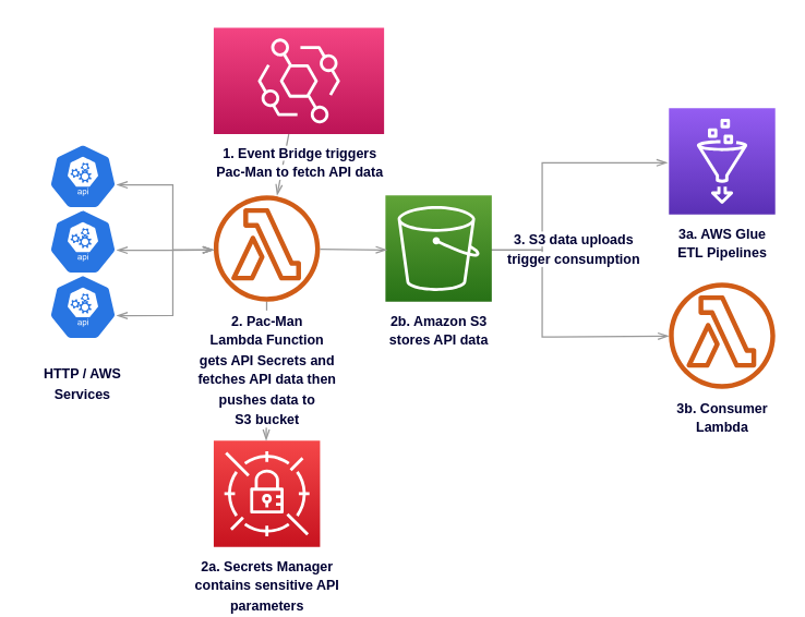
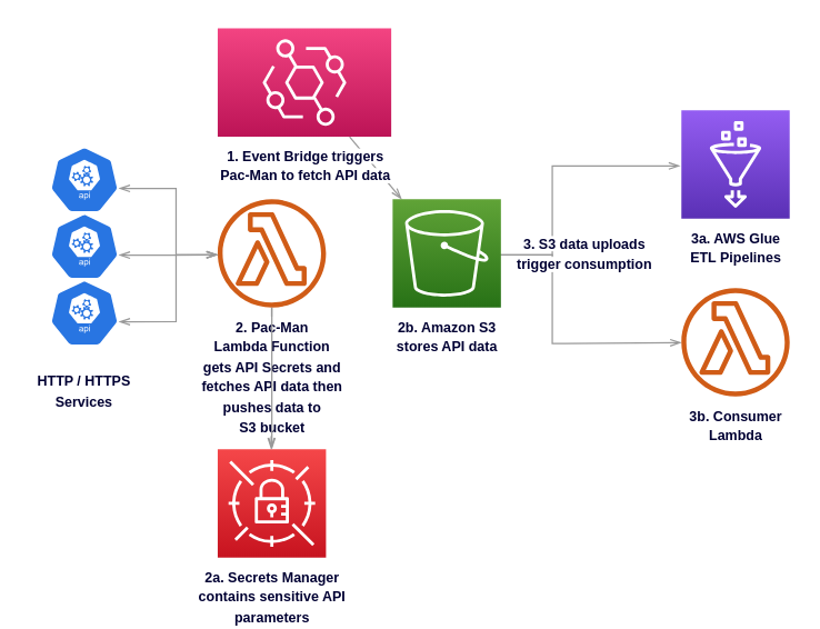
  <mxCell id="0" />
  <mxCell id="1" parent="0" />
  <mxCell id="2" value="" style="endArrow=openThin;html=1;strokeColor=#999999;endFill=0;rounded=0;" edge="1" parent="1" target="17"><mxGeometry width="50" height="50" relative="1" as="geometry"><mxPoint x="357.01" y="183" as="sourcePoint" /><mxPoint x="427" y="253" as="targetPoint" /><Array as="points"><mxPoint x="397.01" y="183" /><mxPoint x="397" y="247" /></Array></mxGeometry></mxCell>
  <mxCell id="3" value="" style="endArrow=openThin;html=1;strokeColor=#999999;endFill=0;entryX=-0.013;entryY=0.513;entryDx=0;entryDy=0;entryPerimeter=0;rounded=0;" edge="1" parent="1" target="8"><mxGeometry width="50" height="50" relative="1" as="geometry"><mxPoint x="357" y="183" as="sourcePoint" /><mxPoint x="293.014" y="193.014" as="targetPoint" /><Array as="points"><mxPoint x="397" y="183" /><mxPoint x="397" y="119" /></Array></mxGeometry></mxCell>
- <mxCell id="4" value="" style="endArrow=openThin;html=1;strokeColor=#999999;endFill=0;" edge="1" parent="1" source="15" target="6"><mxGeometry width="50" height="50" relative="1" as="geometry"><mxPoint x="286" y="113" as="sourcePoint" /><mxPoint x="336" y="63" as="targetPoint" /></mxGeometry></mxCell>
+ <mxCell id="4" value="" style="endArrow=openThin;html=1;strokeColor=#999999;endFill=0;" edge="1" parent="1" source="15" target="7"><mxGeometry width="50" height="50" relative="1" as="geometry"><mxPoint x="286" y="113" as="sourcePoint" /><mxPoint x="336" y="63" as="targetPoint" /></mxGeometry></mxCell>
  <mxCell id="5" value="" style="endArrow=openThin;html=1;strokeColor=#999999;endFill=0;" edge="1" parent="1" source="6"><mxGeometry width="50" height="50" relative="1" as="geometry"><mxPoint x="194.5" y="278" as="sourcePoint" /><mxPoint x="194.5" y="323" as="targetPoint" /></mxGeometry></mxCell>
  <mxCell id="6" value="&lt;font style=&quot;font-size: 10px ; background-color: rgb(255 , 255 , 255)&quot; color=&quot;#000033&quot;&gt;&lt;b&gt;2. Pac-Man&lt;br&gt;Lambda Function&lt;br&gt;gets API Secrets and&lt;br&gt;fetches API data then&lt;br&gt;pushes data to&lt;br&gt;S3 bucket&lt;/b&gt;&lt;/font&gt;" style="outlineConnect=0;fontColor=#232F3E;gradientColor=none;fillColor=#D05C17;strokeColor=none;dashed=0;verticalLabelPosition=bottom;verticalAlign=top;align=center;html=1;fontSize=12;fontStyle=0;aspect=fixed;pointerEvents=1;shape=mxgraph.aws4.lambda_function;labelBackgroundColor=#ffffff;" parent="1" vertex="1"><mxGeometry x="156" y="143" width="78" height="78" as="geometry" /></mxCell>
  <mxCell id="7" value="&lt;font style=&quot;font-size: 10px&quot; color=&quot;#000033&quot;&gt;&lt;b&gt;2b. Amazon S3&lt;br&gt;stores API data&lt;/b&gt;&lt;br&gt;&lt;/font&gt;" style="outlineConnect=0;fontColor=#232F3E;gradientColor=#60A337;gradientDirection=north;fillColor=#277116;strokeColor=#ffffff;dashed=0;verticalLabelPosition=bottom;verticalAlign=top;align=center;html=1;fontSize=12;fontStyle=0;aspect=fixed;shape=mxgraph.aws4.resourceIcon;resIcon=mxgraph.aws4.s3;labelBackgroundColor=#ffffff;" parent="1" vertex="1"><mxGeometry x="282" y="143" width="78" height="78" as="geometry" /></mxCell>
  <mxCell id="8" value="&lt;font style=&quot;font-size: 10px&quot; color=&quot;#000033&quot;&gt;&lt;b&gt;3a. AWS Glue&lt;br&gt;ETL Pipelines&lt;/b&gt;&lt;/font&gt;" style="outlineConnect=0;fontColor=#232F3E;gradientColor=#945DF2;gradientDirection=north;fillColor=#5A30B5;strokeColor=#ffffff;dashed=0;verticalLabelPosition=bottom;verticalAlign=top;align=center;html=1;fontSize=12;fontStyle=0;aspect=fixed;shape=mxgraph.aws4.resourceIcon;resIcon=mxgraph.aws4.glue;labelBackgroundColor=#ffffff;" parent="1" vertex="1"><mxGeometry x="490" y="79" width="78" height="78" as="geometry" /></mxCell>
  <mxCell id="9" style="edgeStyle=orthogonalEdgeStyle;rounded=0;orthogonalLoop=1;jettySize=auto;html=1;exitX=0.995;exitY=0.63;exitDx=0;exitDy=0;exitPerimeter=0;startArrow=openThin;startFill=0;endArrow=openThin;endFill=0;strokeColor=#999999;" edge="1" parent="1" source="10" target="6"><mxGeometry relative="1" as="geometry"><Array as="points"><mxPoint x="126" y="135" /><mxPoint x="126" y="183" /></Array></mxGeometry></mxCell>
  <mxCell id="10" value="" style="html=1;dashed=0;whitespace=wrap;fillColor=#2875E2;strokeColor=#ffffff;points=[[0.005,0.63,0],[0.1,0.2,0],[0.9,0.2,0],[0.5,0,0],[0.995,0.63,0],[0.72,0.99,0],[0.5,1,0],[0.28,0.99,0]];shape=mxgraph.kubernetes.icon;prIcon=api" vertex="1" parent="1"><mxGeometry x="35" y="105" width="50" height="48" as="geometry" /></mxCell>
  <mxCell id="11" style="edgeStyle=orthogonalEdgeStyle;rounded=0;orthogonalLoop=1;jettySize=auto;html=1;exitX=0.995;exitY=0.63;exitDx=0;exitDy=0;exitPerimeter=0;startArrow=openThin;startFill=0;endArrow=openThin;endFill=0;strokeColor=#999999;" edge="1" parent="1" source="12"><mxGeometry relative="1" as="geometry"><mxPoint x="156" y="183" as="targetPoint" /></mxGeometry></mxCell>
  <mxCell id="12" value="" style="html=1;dashed=0;whitespace=wrap;fillColor=#2875E2;strokeColor=#ffffff;points=[[0.005,0.63,0],[0.1,0.2,0],[0.9,0.2,0],[0.5,0,0],[0.995,0.63,0],[0.72,0.99,0],[0.5,1,0],[0.28,0.99,0]];shape=mxgraph.kubernetes.icon;prIcon=api" vertex="1" parent="1"><mxGeometry x="35" y="153" width="50" height="48" as="geometry" /></mxCell>
  <mxCell id="13" style="edgeStyle=orthogonalEdgeStyle;rounded=0;orthogonalLoop=1;jettySize=auto;html=1;exitX=0.995;exitY=0.63;exitDx=0;exitDy=0;exitPerimeter=0;startArrow=openThin;startFill=0;endArrow=openThin;endFill=0;strokeColor=#999999;" edge="1" parent="1" source="14"><mxGeometry relative="1" as="geometry"><mxPoint x="156" y="183" as="targetPoint" /><Array as="points"><mxPoint x="126" y="231" /><mxPoint x="126" y="183" /></Array></mxGeometry></mxCell>
  <mxCell id="14" value="" style="html=1;dashed=0;whitespace=wrap;fillColor=#2875E2;strokeColor=#ffffff;points=[[0.005,0.63,0],[0.1,0.2,0],[0.9,0.2,0],[0.5,0,0],[0.995,0.63,0],[0.72,0.99,0],[0.5,1,0],[0.28,0.99,0]];shape=mxgraph.kubernetes.icon;prIcon=api" vertex="1" parent="1"><mxGeometry x="35" y="201" width="50" height="48" as="geometry" /></mxCell>
  <mxCell id="15" value="&lt;font style=&quot;font-size: 10px ; background-color: rgb(255 , 255 , 255)&quot; color=&quot;#000033&quot;&gt;&lt;b&gt;1. Event Bridge triggers&lt;br&gt;Pac-Man to fetch API data&lt;/b&gt;&lt;/font&gt;" style="outlineConnect=0;fontColor=#232F3E;gradientColor=#F34482;gradientDirection=north;fillColor=#BC1356;strokeColor=#ffffff;dashed=0;verticalLabelPosition=bottom;verticalAlign=top;align=center;html=1;fontSize=12;fontStyle=0;aspect=fixed;shape=mxgraph.aws4.resourceIcon;resIcon=mxgraph.aws4.eventbridge;" vertex="1" parent="1"><mxGeometry x="156" y="20" width="125" height="78" as="geometry" /></mxCell>
  <mxCell id="16" value="&lt;font style=&quot;font-size: 10px&quot; color=&quot;#000033&quot;&gt;&lt;b&gt;2a. Secrets Manager&lt;br&gt;contains sensitive API&lt;br&gt;parameters&lt;/b&gt;&lt;br&gt;&lt;/font&gt;" style="outlineConnect=0;fontColor=#232F3E;gradientColor=#F54749;gradientDirection=north;fillColor=#C7131F;strokeColor=#ffffff;dashed=0;verticalLabelPosition=bottom;verticalAlign=top;align=center;html=1;fontSize=12;fontStyle=0;aspect=fixed;shape=mxgraph.aws4.resourceIcon;resIcon=mxgraph.aws4.secrets_manager;" vertex="1" parent="1"><mxGeometry x="156" y="323" width="78" height="78" as="geometry" /></mxCell>
  <mxCell id="17" value="&lt;font style=&quot;font-size: 10px&quot; color=&quot;#000033&quot;&gt;&lt;b&gt;3b. Consumer&lt;br&gt;Lambda&lt;/b&gt;&lt;/font&gt;" style="outlineConnect=0;fontColor=#232F3E;gradientColor=none;fillColor=#D05C17;strokeColor=none;dashed=0;verticalLabelPosition=bottom;verticalAlign=top;align=center;html=1;fontSize=12;fontStyle=0;aspect=fixed;pointerEvents=1;shape=mxgraph.aws4.lambda_function;labelBackgroundColor=#ffffff;" vertex="1" parent="1"><mxGeometry x="490" y="207" width="78" height="78" as="geometry" /></mxCell>
- <mxCell id="18" value="" style="endArrow=openThin;html=1;strokeColor=#999999;endFill=0;entryX=0.013;entryY=0.513;entryDx=0;entryDy=0;entryPerimeter=0;" edge="1" parent="1" source="6" target="7"><mxGeometry width="50" height="50" relative="1" as="geometry"><mxPoint x="204.862" y="231" as="sourcePoint" /><mxPoint x="204.5" y="333" as="targetPoint" /></mxGeometry></mxCell>
+ <mxCell id="18" value="" style="endArrow=openThin;html=1;strokeColor=#999999;endFill=0;" edge="1" parent="1" source="6" target="16"><mxGeometry width="50" height="50" relative="1" as="geometry"><mxPoint x="204.862" y="231" as="sourcePoint" /><mxPoint x="204.5" y="333" as="targetPoint" /></mxGeometry></mxCell>
  <mxCell id="19" value="&lt;font style=&quot;font-size: 10px ; background-color: rgb(255 , 255 , 255)&quot; color=&quot;#000033&quot;&gt;&lt;b&gt;3. S3 data uploads trigger consumption&lt;/b&gt;&lt;/font&gt;" style="text;html=1;strokeColor=none;fillColor=none;align=center;verticalAlign=middle;whiteSpace=wrap;rounded=0;" vertex="1" parent="1"><mxGeometry x="367" y="161" width="107" height="42" as="geometry" /></mxCell>
- <mxCell id="20" value="&lt;font style=&quot;font-size: 10px ; background-color: rgb(255 , 255 , 255)&quot; color=&quot;#000033&quot;&gt;&lt;b&gt;HTTP / AWS&lt;br&gt;Services&lt;br&gt;&lt;/b&gt;&lt;/font&gt;" style="text;html=1;strokeColor=none;fillColor=none;align=center;verticalAlign=middle;whiteSpace=wrap;rounded=0;" vertex="1" parent="1"><mxGeometry x="20" y="260" width="80" height="42" as="geometry" /></mxCell>
+ <mxCell id="20" value="&lt;font style=&quot;font-size: 10px ; background-color: rgb(255 , 255 , 255)&quot; color=&quot;#000033&quot;&gt;&lt;b&gt;HTTP / HTTPS&lt;br&gt;Services&lt;br&gt;&lt;/b&gt;&lt;/font&gt;" style="text;html=1;strokeColor=none;fillColor=none;align=center;verticalAlign=middle;whiteSpace=wrap;rounded=0;" vertex="1" parent="1"><mxGeometry x="20" y="260" width="80" height="42" as="geometry" /></mxCell>
